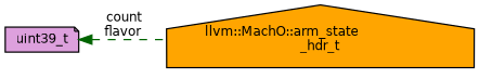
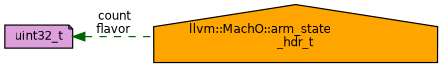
  digraph {
    rankdir=LR
    node [color=black fontname=Helvetica fontsize=10 style=filled]
    n1 [fillcolor=orange fontcolor=black height=0.2 label="llvm::MachO::arm_state\l_hdr_t" shape=house width=0.4]
-   n2 [height=0.2 label=uint39_t shape=note width=0.4 fillcolor=plum]
+   n2 [height=0.2 label=uint32_t shape=note width=0.4 fillcolor=plum]
    n2 -> n1 [color=darkgreen dir=back fontname=Helvetica fontsize=10 label=" count\nflavor" labelfontname=Helvetica labelfontsize=10 style=dashed]
  }
